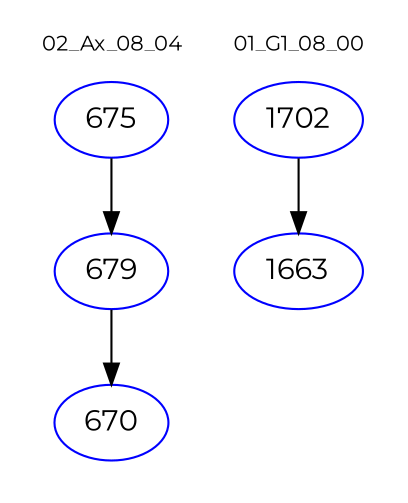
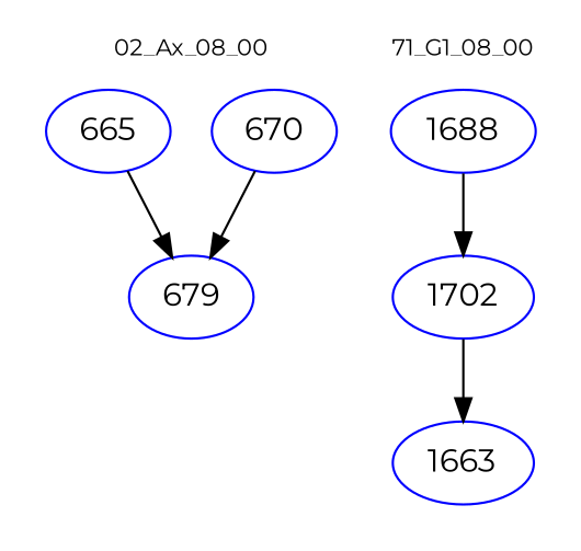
  digraph {
    fontname=Montserrat
    node [color=blue fontname=Montserrat]
    edge [color=black fontname=Montserrat]
    n1 [label=679]
    n2 [label=670]
-   n3 [label=675]
+   n3 [label=665]
+   n4 [label=1688]
    n5 [label=1663]
    n6 [label=1702]
    subgraph cluster_1 {
      color=white
      fontsize=10
-     label="02_Ax_08_04"
+     label="02_Ax_08_00"
      n1
      n2
      n3
    }
    subgraph cluster_2 {
      color=white
      fontsize=10
-     label="01_G1_08_00"
+     label="71_G1_08_00"
+     n4
      n5
      n6
    }
-   n1 -> n2
+   n2 -> n1
    n3 -> n1
+   n4 -> n6
    n6 -> n5
  }
